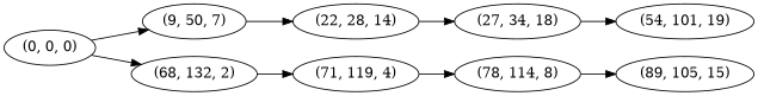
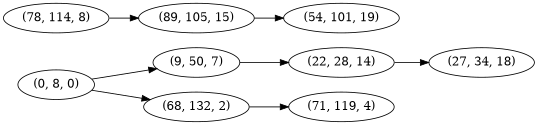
  digraph {
    fontname="DejaVu Serif"
    rankdir=LR
    node [fontname="DejaVu Serif"]
    edge [fontname="DejaVu Serif"]
-   "(0, 0, 0)"
+   "(0, 0, 0)" [label="(0, 8, 0)"]
    "(9, 50, 7)"
    n3 [label="(68, 132, 2)"]
    n4 [label="(22, 28, 14)"]
    "(71, 119, 4)"
    "(27, 34, 18)"
    "(78, 114, 8)"
    "(89, 105, 15)"
    n9 [label="(54, 101, 19)"]
    "(0, 0, 0)" -> "(9, 50, 7)"
    "(0, 0, 0)" -> n3
    "(9, 50, 7)" -> n4
    n3 -> "(71, 119, 4)"
    n4 -> "(27, 34, 18)"
-   "(71, 119, 4)" -> "(78, 114, 8)"
    "(78, 114, 8)" -> "(89, 105, 15)"
-   "(27, 34, 18)" -> n9
+   "(89, 105, 15)" -> n9
  }
